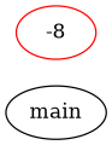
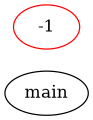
  graph {
    rankdir=LR
    main
-   -1 [color=red h=30 type="container:L3" w=30 x=30 y=30 label=-8]
+   -1 [color=red h=30 type="container:L3" w=30 x=30 y=30]
  }
